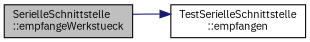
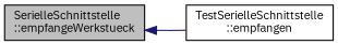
  digraph {
    rankdir=LR
    fontname="IBM Plex Sans"
    node [color=black fontname="IBM Plex Sans" fontsize=10 shape=record style=filled]
    n1 [fillcolor=grey75 fontcolor=black height=0.2 label="SerielleSchnittstelle\l::empfangeWerkstueck" width=0.4]
    n2 [fillcolor=white height=0.2 label="TestSerielleSchnittstelle\l::empfangen" width=0.4]
-   n2 -> n1 [color=midnightblue dir=back fontname="IBM Plex Sans" fontsize=10 labelfontname=Helvetica labelfontsize=10 style=solid]
+   n1 -> n2 [color=midnightblue dir=back fontname="IBM Plex Sans" fontsize=10 labelfontname=Helvetica labelfontsize=10 style=solid]
  }
